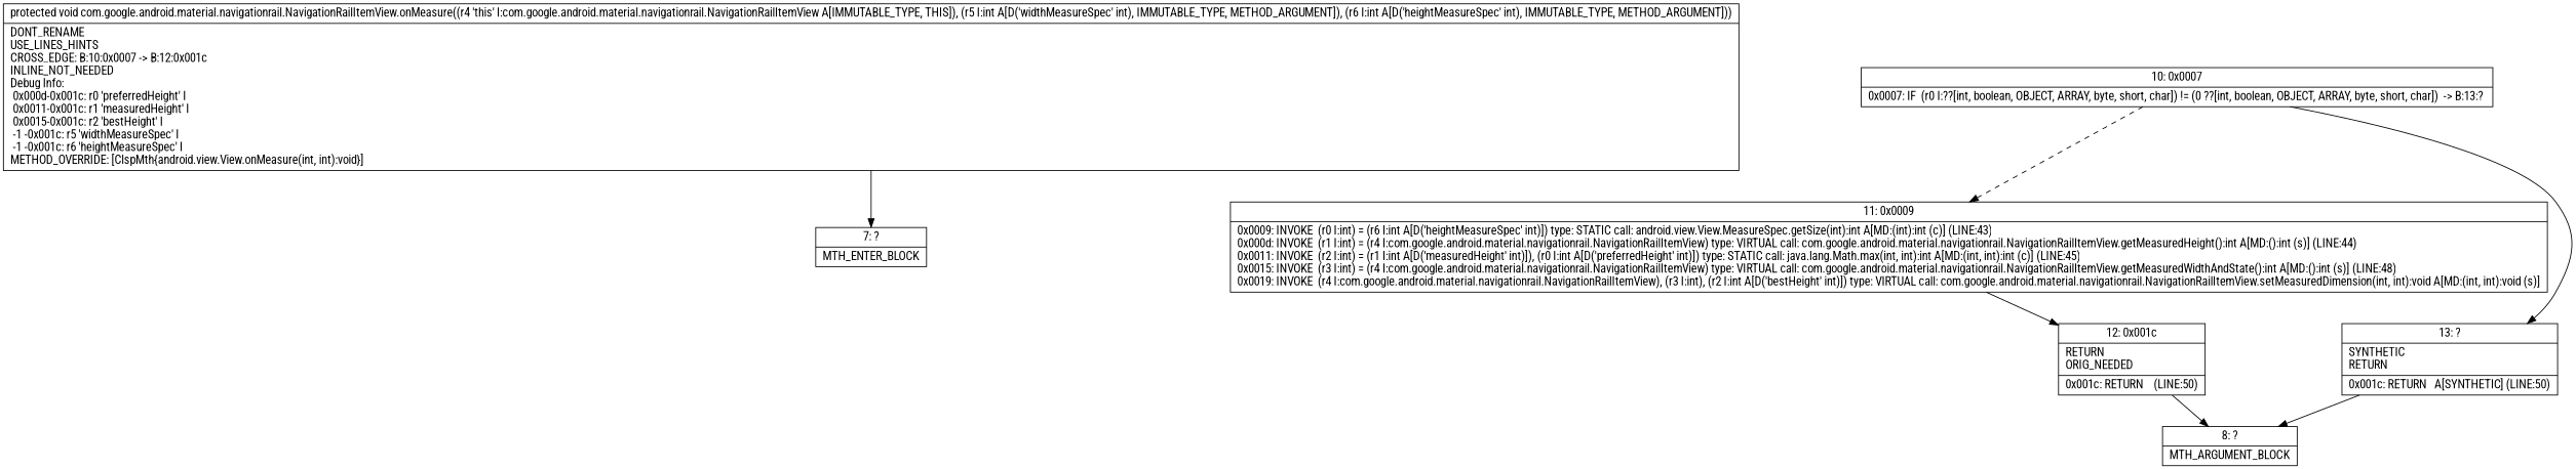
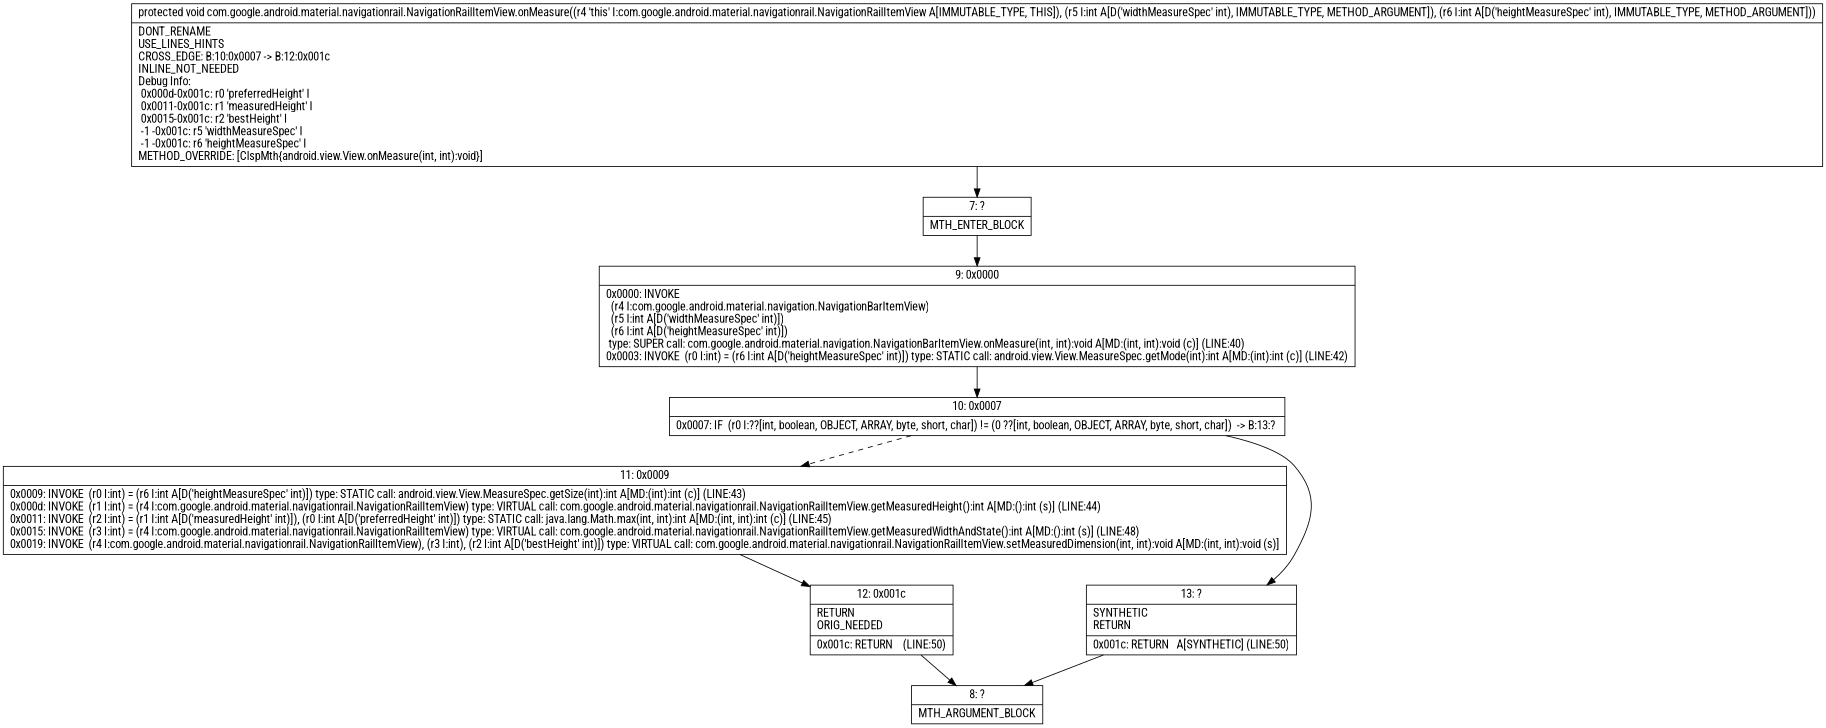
  digraph {
    fontname="Roboto Condensed"
    node [fontname="Roboto Condensed" shape=record]
    edge [fontname="Roboto Condensed"]
    n1 [label="{7\:\ ?|MTH_ENTER_BLOCK\l}"]
+   n2 [label="{9\:\ 0x0000|0x0000: INVOKE  \l  (r4 I:com.google.android.material.navigation.NavigationBarItemView)\l  (r5 I:int A[D('widthMeasureSpec' int)])\l  (r6 I:int A[D('heightMeasureSpec' int)])\l type: SUPER call: com.google.android.material.navigation.NavigationBarItemView.onMeasure(int, int):void A[MD:(int, int):void (c)] (LINE:40)\l0x0003: INVOKE  (r0 I:int) = (r6 I:int A[D('heightMeasureSpec' int)]) type: STATIC call: android.view.View.MeasureSpec.getMode(int):int A[MD:(int):int (c)] (LINE:42)\l}"]
    n3 [label="{10\:\ 0x0007|0x0007: IF  (r0 I:??[int, boolean, OBJECT, ARRAY, byte, short, char]) != (0 ??[int, boolean, OBJECT, ARRAY, byte, short, char])  \-\> B:13:? \l}"]
    n4 [label="{11\:\ 0x0009|0x0009: INVOKE  (r0 I:int) = (r6 I:int A[D('heightMeasureSpec' int)]) type: STATIC call: android.view.View.MeasureSpec.getSize(int):int A[MD:(int):int (c)] (LINE:43)\l0x000d: INVOKE  (r1 I:int) = (r4 I:com.google.android.material.navigationrail.NavigationRailItemView) type: VIRTUAL call: com.google.android.material.navigationrail.NavigationRailItemView.getMeasuredHeight():int A[MD:():int (s)] (LINE:44)\l0x0011: INVOKE  (r2 I:int) = (r1 I:int A[D('measuredHeight' int)]), (r0 I:int A[D('preferredHeight' int)]) type: STATIC call: java.lang.Math.max(int, int):int A[MD:(int, int):int (c)] (LINE:45)\l0x0015: INVOKE  (r3 I:int) = (r4 I:com.google.android.material.navigationrail.NavigationRailItemView) type: VIRTUAL call: com.google.android.material.navigationrail.NavigationRailItemView.getMeasuredWidthAndState():int A[MD:():int (s)] (LINE:48)\l0x0019: INVOKE  (r4 I:com.google.android.material.navigationrail.NavigationRailItemView), (r3 I:int), (r2 I:int A[D('bestHeight' int)]) type: VIRTUAL call: com.google.android.material.navigationrail.NavigationRailItemView.setMeasuredDimension(int, int):void A[MD:(int, int):void (s)]\l}"]
    n5 [label="{13\:\ ?|SYNTHETIC\lRETURN\l|0x001c: RETURN   A[SYNTHETIC] (LINE:50)\l}"]
    n6 [label="{12\:\ 0x001c|RETURN\lORIG_NEEDED\l|0x001c: RETURN    (LINE:50)\l}"]
    n7 [label="{8\:\ ?|MTH_ARGUMENT_BLOCK\l}"]
    n8 [label="{protected void com.google.android.material.navigationrail.NavigationRailItemView.onMeasure((r4 'this' I:com.google.android.material.navigationrail.NavigationRailItemView A[IMMUTABLE_TYPE, THIS]), (r5 I:int A[D('widthMeasureSpec' int), IMMUTABLE_TYPE, METHOD_ARGUMENT]), (r6 I:int A[D('heightMeasureSpec' int), IMMUTABLE_TYPE, METHOD_ARGUMENT]))  | DONT_RENAME\lUSE_LINES_HINTS\lCROSS_EDGE: B:10:0x0007 \-\> B:12:0x001c\lINLINE_NOT_NEEDED\lDebug Info:\l  0x000d\-0x001c: r0 'preferredHeight' I\l  0x0011\-0x001c: r1 'measuredHeight' I\l  0x0015\-0x001c: r2 'bestHeight' I\l  \-1 \-0x001c: r5 'widthMeasureSpec' I\l  \-1 \-0x001c: r6 'heightMeasureSpec' I\lMETHOD_OVERRIDE: [ClspMth\{android.view.View.onMeasure(int, int):void\}]\l}"]
+   n1 -> n2
+   n2 -> n3
    n3 -> n4 [style=dashed]
    n3 -> n5
    n4 -> n6
    n5 -> n7
    n6 -> n7
    n8 -> n1
  }
